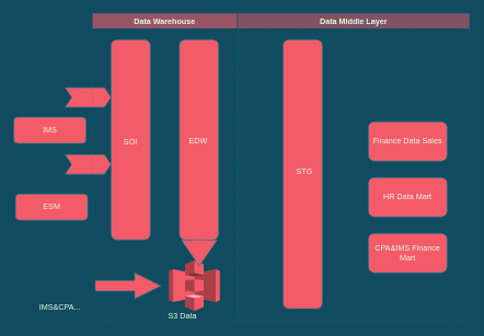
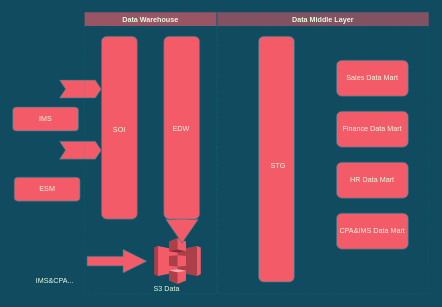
  <mxCell id="0" />
  <mxCell id="1" parent="0" />
  <mxCell id="2" value="" style="group;fontColor=#E4FDE1;" vertex="1" connectable="0" parent="1"><mxGeometry x="265" y="380" width="77.5" height="93" as="geometry" /></mxCell>
  <mxCell id="3" value="" style="outlineConnect=0;dashed=0;verticalLabelPosition=bottom;verticalAlign=top;align=center;html=1;shape=mxgraph.aws3.s3;fillColor=#F45B69;rounded=0;sketch=0;strokeColor=#028090;fontColor=#E4FDE1;" vertex="1" parent="2"><mxGeometry x="-8.72" y="16.46" width="77.5" height="76.54" as="geometry" /></mxCell>
  <mxCell id="4" value="" style="html=1;shadow=0;dashed=0;align=center;verticalAlign=middle;shape=mxgraph.arrows2.arrow;dy=0.6;dx=40;direction=south;notch=0;rounded=0;sketch=0;fillColor=#F45B69;strokeColor=#028090;fontColor=#E4FDE1;" vertex="1" parent="2"><mxGeometry x="10" y="-25" width="55" height="50" as="geometry" /></mxCell>
  <mxCell id="5" value="" style="group;fontColor=#E4FDE1;" vertex="1" connectable="0" parent="1"><mxGeometry x="168" y="60" width="60" height="305" as="geometry" /></mxCell>
  <mxCell id="6" value="" style="rounded=1;whiteSpace=wrap;html=1;sketch=0;rotation=90;fillColor=#F45B69;strokeColor=#028090;fontColor=#E4FDE1;" vertex="1" parent="5"><mxGeometry x="-122.5" y="122.5" width="305" height="60" as="geometry" /></mxCell>
  <mxCell id="7" value="SOI" style="text;html=1;strokeColor=none;fillColor=none;align=center;verticalAlign=middle;whiteSpace=wrap;rounded=0;sketch=0;fontColor=#E4FDE1;" vertex="1" parent="5"><mxGeometry x="10" y="146" width="40" height="20" as="geometry" /></mxCell>
  <mxCell id="8" value="IMS" style="rounded=1;whiteSpace=wrap;html=1;sketch=0;fillColor=#F45B69;strokeColor=#028090;fontColor=#E4FDE1;" vertex="1" parent="1"><mxGeometry x="20" y="178" width="110" height="40" as="geometry" /></mxCell>
  <mxCell id="9" value="ESM" style="rounded=1;whiteSpace=wrap;html=1;sketch=0;fillColor=#F45B69;strokeColor=#028090;fontColor=#E4FDE1;" vertex="1" parent="1"><mxGeometry x="22.5" y="295" width="110" height="40" as="geometry" /></mxCell>
  <mxCell id="10" value="" style="group;fillColor=none;fontColor=#E4FDE1;" vertex="1" connectable="0" parent="1"><mxGeometry x="60" y="400" width="61" height="78" as="geometry" /></mxCell>
  <mxCell id="11" value="" style="shape=image;html=1;verticalAlign=top;verticalLabelPosition=bottom;imageAspect=0;aspect=fixed;image=https://cdn2.iconfinder.com/data/icons/analytic-investment-and-balanced-scorecard/512/635_Bill_excel_file_invoice_statement-128.png;rounded=0;sketch=0;fillColor=#F45B69;strokeColor=#028090;fontColor=#E4FDE1;" vertex="1" parent="10"><mxGeometry width="58" height="58" as="geometry" /></mxCell>
  <mxCell id="12" value="IMS&amp;amp;CPA..." style="text;html=1;strokeColor=none;fillColor=none;align=center;verticalAlign=middle;whiteSpace=wrap;rounded=0;sketch=0;fontColor=#E4FDE1;" vertex="1" parent="10"><mxGeometry y="58" width="61" height="20" as="geometry" /></mxCell>
  <mxCell id="13" value="" style="html=1;shadow=0;dashed=0;align=center;verticalAlign=middle;shape=mxgraph.arrows2.arrow;dy=0;dx=10;notch=10;rounded=0;sketch=0;fillColor=#F45B69;strokeColor=#028090;fontColor=#E4FDE1;" vertex="1" parent="1"><mxGeometry x="98" y="235" width="70" height="30" as="geometry" /></mxCell>
  <mxCell id="14" value="" style="html=1;shadow=0;dashed=0;align=center;verticalAlign=middle;shape=mxgraph.arrows2.arrow;dy=0;dx=10;notch=10;rounded=0;sketch=0;fillColor=#F45B69;strokeColor=#028090;fontColor=#E4FDE1;" vertex="1" parent="1"><mxGeometry x="98" y="133" width="70" height="30" as="geometry" /></mxCell>
  <mxCell id="15" value="S3 Data" style="text;html=1;strokeColor=none;fillColor=none;align=center;verticalAlign=middle;whiteSpace=wrap;rounded=0;sketch=0;fontColor=#E4FDE1;" vertex="1" parent="1"><mxGeometry x="247.469" y="473" width="60.062" height="16.46" as="geometry" /></mxCell>
  <mxCell id="16" value="" style="group;fontColor=#E4FDE1;" vertex="1" connectable="0" parent="1"><mxGeometry x="560" y="100" width="120" height="315" as="geometry" /></mxCell>
  <mxCell id="17" value="HR Data Mart" style="rounded=1;whiteSpace=wrap;html=1;sketch=0;fillColor=#F45B69;strokeColor=#028090;fontColor=#E4FDE1;" vertex="1" parent="16"><mxGeometry y="170" width="120" height="60" as="geometry" /></mxCell>
- <mxCell id="18" value="CPA&amp;amp;IMS Finance Mart" style="rounded=1;whiteSpace=wrap;html=1;sketch=0;fillColor=#F45B69;strokeColor=#028090;fontColor=#E4FDE1;" vertex="1" parent="16"><mxGeometry y="255" width="120" height="60" as="geometry" /></mxCell>
- <mxCell id="20" value="Finance Data Sales" style="rounded=1;whiteSpace=wrap;html=1;sketch=0;fillColor=#F45B69;strokeColor=#028090;fontColor=#E4FDE1;" vertex="1" parent="16"><mxGeometry y="85" width="120" height="60" as="geometry" /></mxCell>
+ <mxCell id="18" value="CPA&amp;amp;IMS Data Mart" style="rounded=1;whiteSpace=wrap;html=1;sketch=0;fillColor=#F45B69;strokeColor=#028090;fontColor=#E4FDE1;" vertex="1" parent="16"><mxGeometry y="255" width="120" height="60" as="geometry" /></mxCell>
+ <mxCell id="19" value="Sales Data Mart" style="rounded=1;whiteSpace=wrap;html=1;sketch=0;fillColor=#F45B69;strokeColor=#028090;fontColor=#E4FDE1;" vertex="1" parent="16"><mxGeometry width="120" height="60" as="geometry" /></mxCell>
+ <mxCell id="20" value="Finance Data Mart" style="rounded=1;whiteSpace=wrap;html=1;sketch=0;fillColor=#F45B69;strokeColor=#028090;fontColor=#E4FDE1;" vertex="1" parent="16"><mxGeometry y="85" width="120" height="60" as="geometry" /></mxCell>
  <mxCell id="21" value="" style="group;fontColor=#E4FDE1;" vertex="1" connectable="0" parent="1"><mxGeometry x="430" y="60" width="62.5" height="410" as="geometry" /></mxCell>
  <mxCell id="22" value="" style="rounded=1;whiteSpace=wrap;html=1;sketch=0;rotation=90;fillColor=#F45B69;strokeColor=#028090;fontColor=#E4FDE1;" vertex="1" parent="21"><mxGeometry x="-175" y="175" width="410" height="60" as="geometry" /></mxCell>
  <mxCell id="23" value="" style="group;fontColor=#E4FDE1;" vertex="1" connectable="0" parent="21"><mxGeometry x="2.5" y="17" width="60" height="305" as="geometry" /></mxCell>
- <mxCell id="24" value="STG" style="text;html=1;strokeColor=none;fillColor=none;align=center;verticalAlign=middle;whiteSpace=wrap;rounded=0;sketch=0;fontColor=#E4FDE1;" vertex="1" parent="23"><mxGeometry x="10" y="175" width="40" height="20" as="geometry" /></mxCell>
+ <mxCell id="24" value="STG" style="text;html=1;strokeColor=none;fillColor=none;align=center;verticalAlign=middle;whiteSpace=wrap;rounded=0;sketch=0;fontColor=#E4FDE1;" vertex="1" parent="23"><mxGeometry x="10" y="190" width="40" height="20" as="geometry" /></mxCell>
  <mxCell id="25" value="Data Warehouse" style="swimlane;rounded=0;sketch=0;dashed=1;dashPattern=1 2;swimlaneFillColor=none;opacity=60;fillColor=#F45B69;strokeColor=#028090;fontColor=#E4FDE1;" vertex="1" parent="1"><mxGeometry x="140" y="20" width="220" height="470" as="geometry" /></mxCell>
  <mxCell id="26" value="" style="html=1;shadow=0;dashed=0;align=center;verticalAlign=middle;shape=mxgraph.arrows2.arrow;dy=0.6;dx=40;notch=0;rounded=0;sketch=0;fillColor=#F45B69;strokeColor=#028090;fontColor=#E4FDE1;" vertex="1" parent="25"><mxGeometry x="4" y="395" width="100" height="40" as="geometry" /></mxCell>
  <mxCell id="27" value="Data Middle Layer" style="swimlane;rounded=0;sketch=0;opacity=50;dashed=1;dashPattern=1 1;fillColor=#F45B69;strokeColor=#028090;fontColor=#E4FDE1;" vertex="1" parent="1"><mxGeometry x="361.25" y="20" width="352.75" height="470" as="geometry" /></mxCell>
  <mxCell id="28" value="" style="group" vertex="1" connectable="0" parent="1"><mxGeometry x="272" y="60" width="60" height="305" as="geometry" /></mxCell>
  <mxCell id="29" value="" style="rounded=1;whiteSpace=wrap;html=1;sketch=0;rotation=90;fillColor=#F45B69;strokeColor=#028090;fontColor=#E4FDE1;" vertex="1" parent="28"><mxGeometry x="-122.5" y="122.5" width="305" height="60" as="geometry" /></mxCell>
  <mxCell id="30" value="EDW" style="text;html=1;strokeColor=none;fillColor=none;align=center;verticalAlign=middle;whiteSpace=wrap;rounded=0;sketch=0;fontColor=#E4FDE1;" vertex="1" parent="28"><mxGeometry x="9" y="144" width="40" height="20" as="geometry" /></mxCell>
